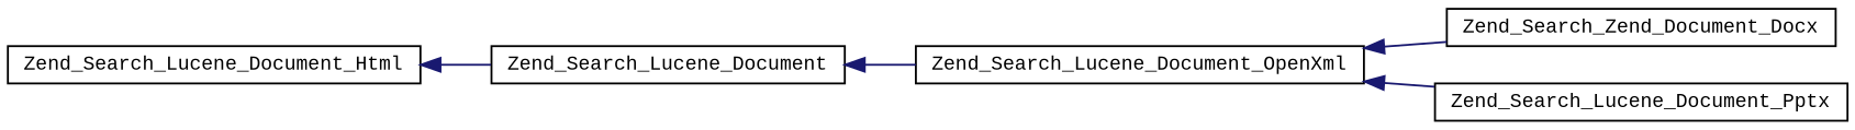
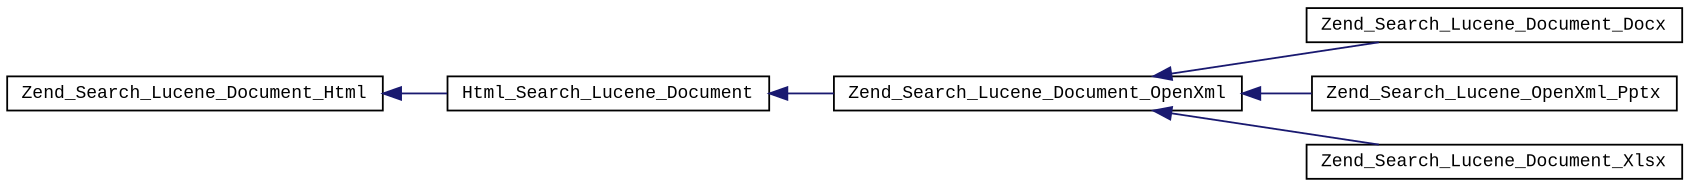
  digraph {
    fontname="Liberation Mono"
    rankdir=LR
    node [color=black fillcolor=white fontname="Liberation Mono" fontsize=10 shape=record style=filled]
    edge [color=midnightblue dir=back fontname="Liberation Mono" fontsize=10 labelfontname=Helvetica labelfontsize=10 style=solid]
-   n1 [height=0.2 label=Zend_Search_Lucene_Document width=0.4]
+   n1 [height=0.2 label=Html_Search_Lucene_Document width=0.4]
    n2 [height=0.2 label=Zend_Search_Lucene_Document_OpenXml width=0.4]
    n3 [height=0.2 label=Zend_Search_Lucene_Document_Html width=0.4]
-   n4 [height=0.2 label=Zend_Search_Zend_Document_Docx width=0.4]
-   n5 [height=0.2 label=Zend_Search_Lucene_Document_Pptx width=0.4]
+   n4 [height=0.2 label=Zend_Search_Lucene_Document_Docx width=0.4]
+   n5 [height=0.2 label=Zend_Search_Lucene_OpenXml_Pptx width=0.4]
+   n6 [height=0.2 label=Zend_Search_Lucene_Document_Xlsx width=0.4]
    n1 -> n2
    n2 -> n4
    n2 -> n5
+   n2 -> n6
    n3 -> n1
  }
